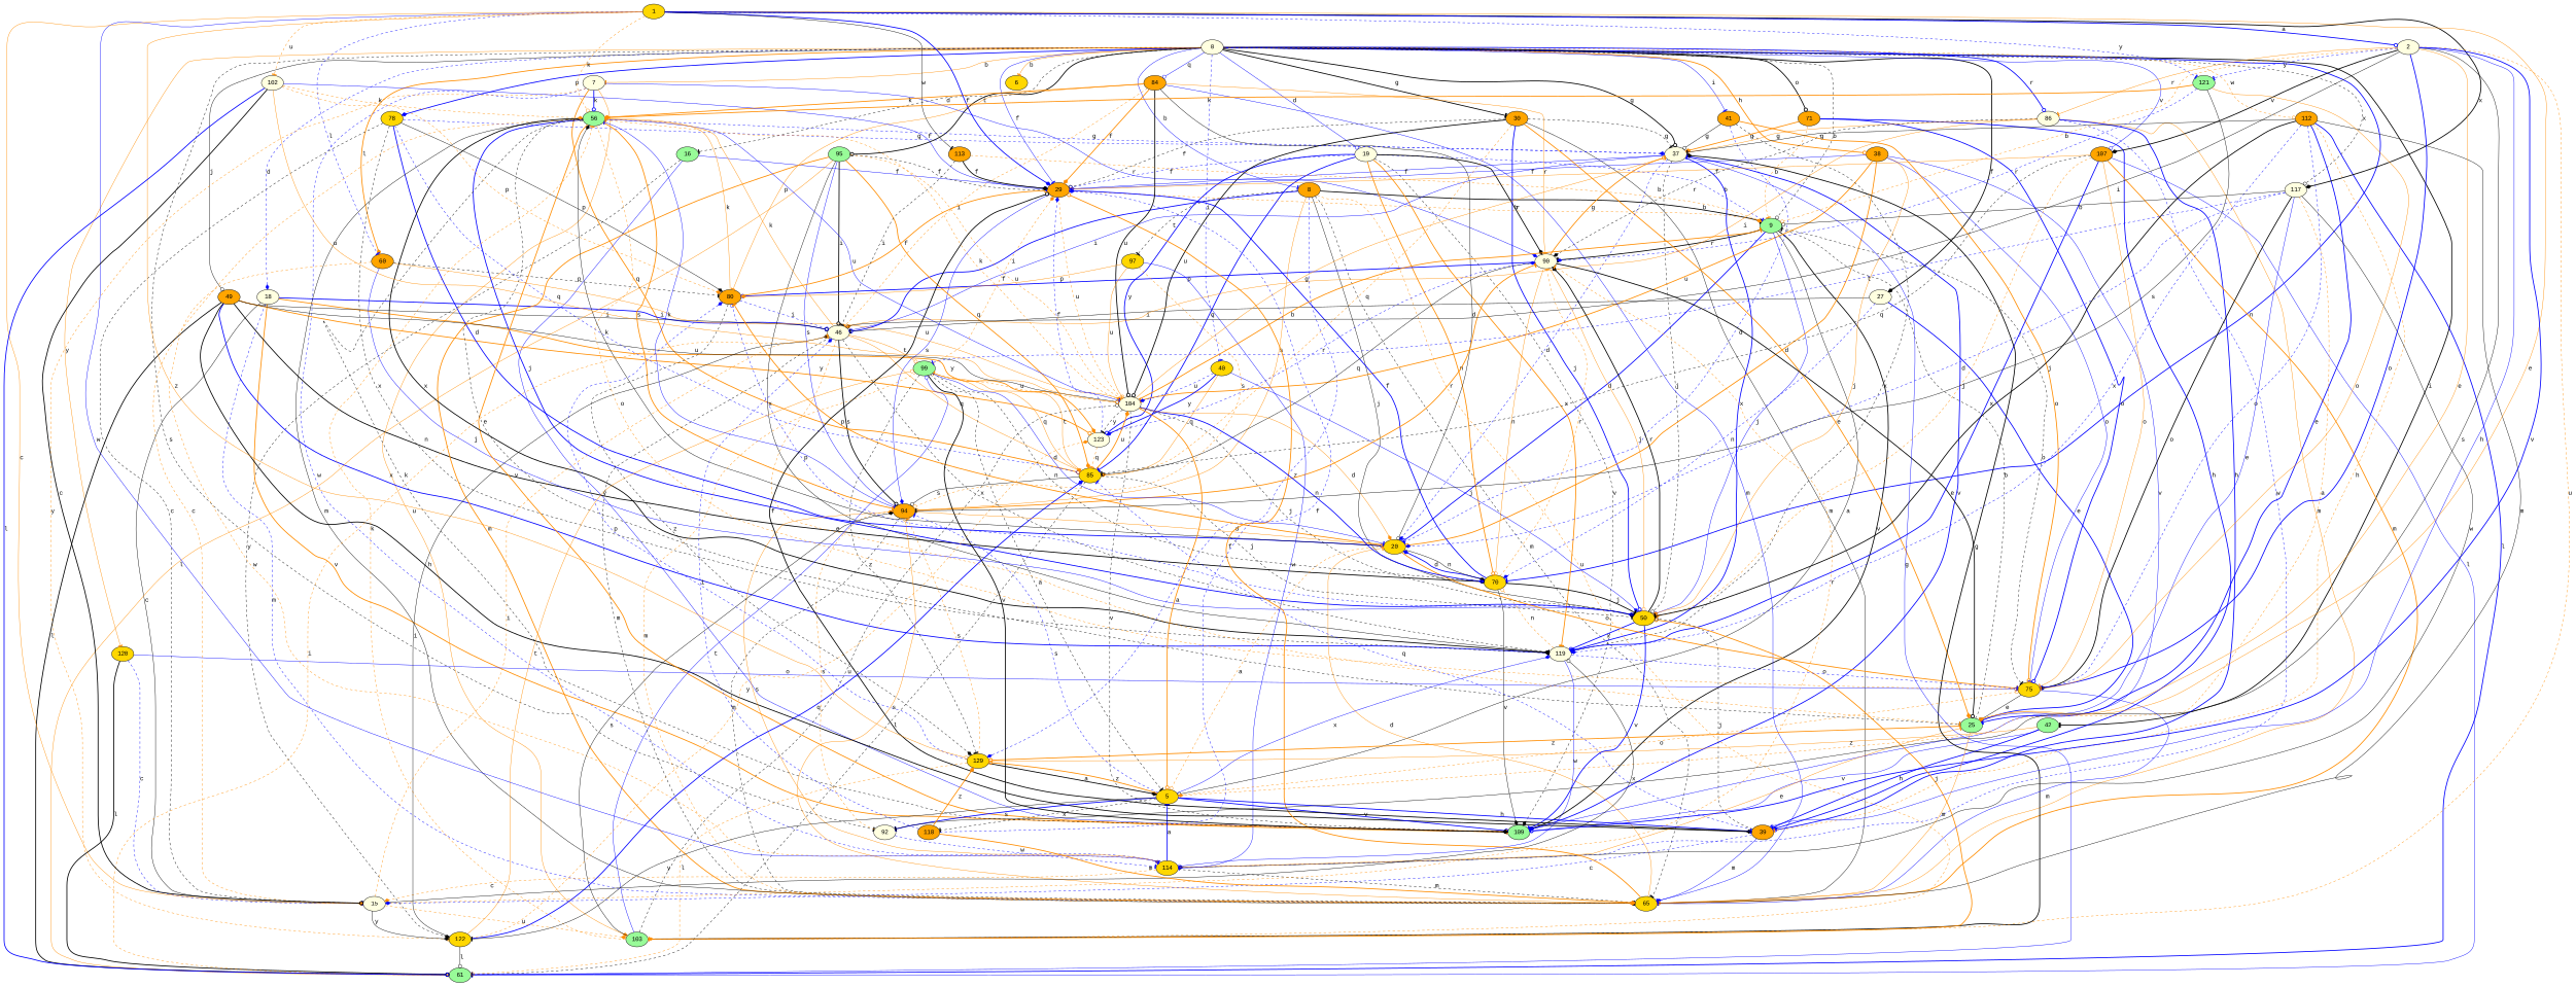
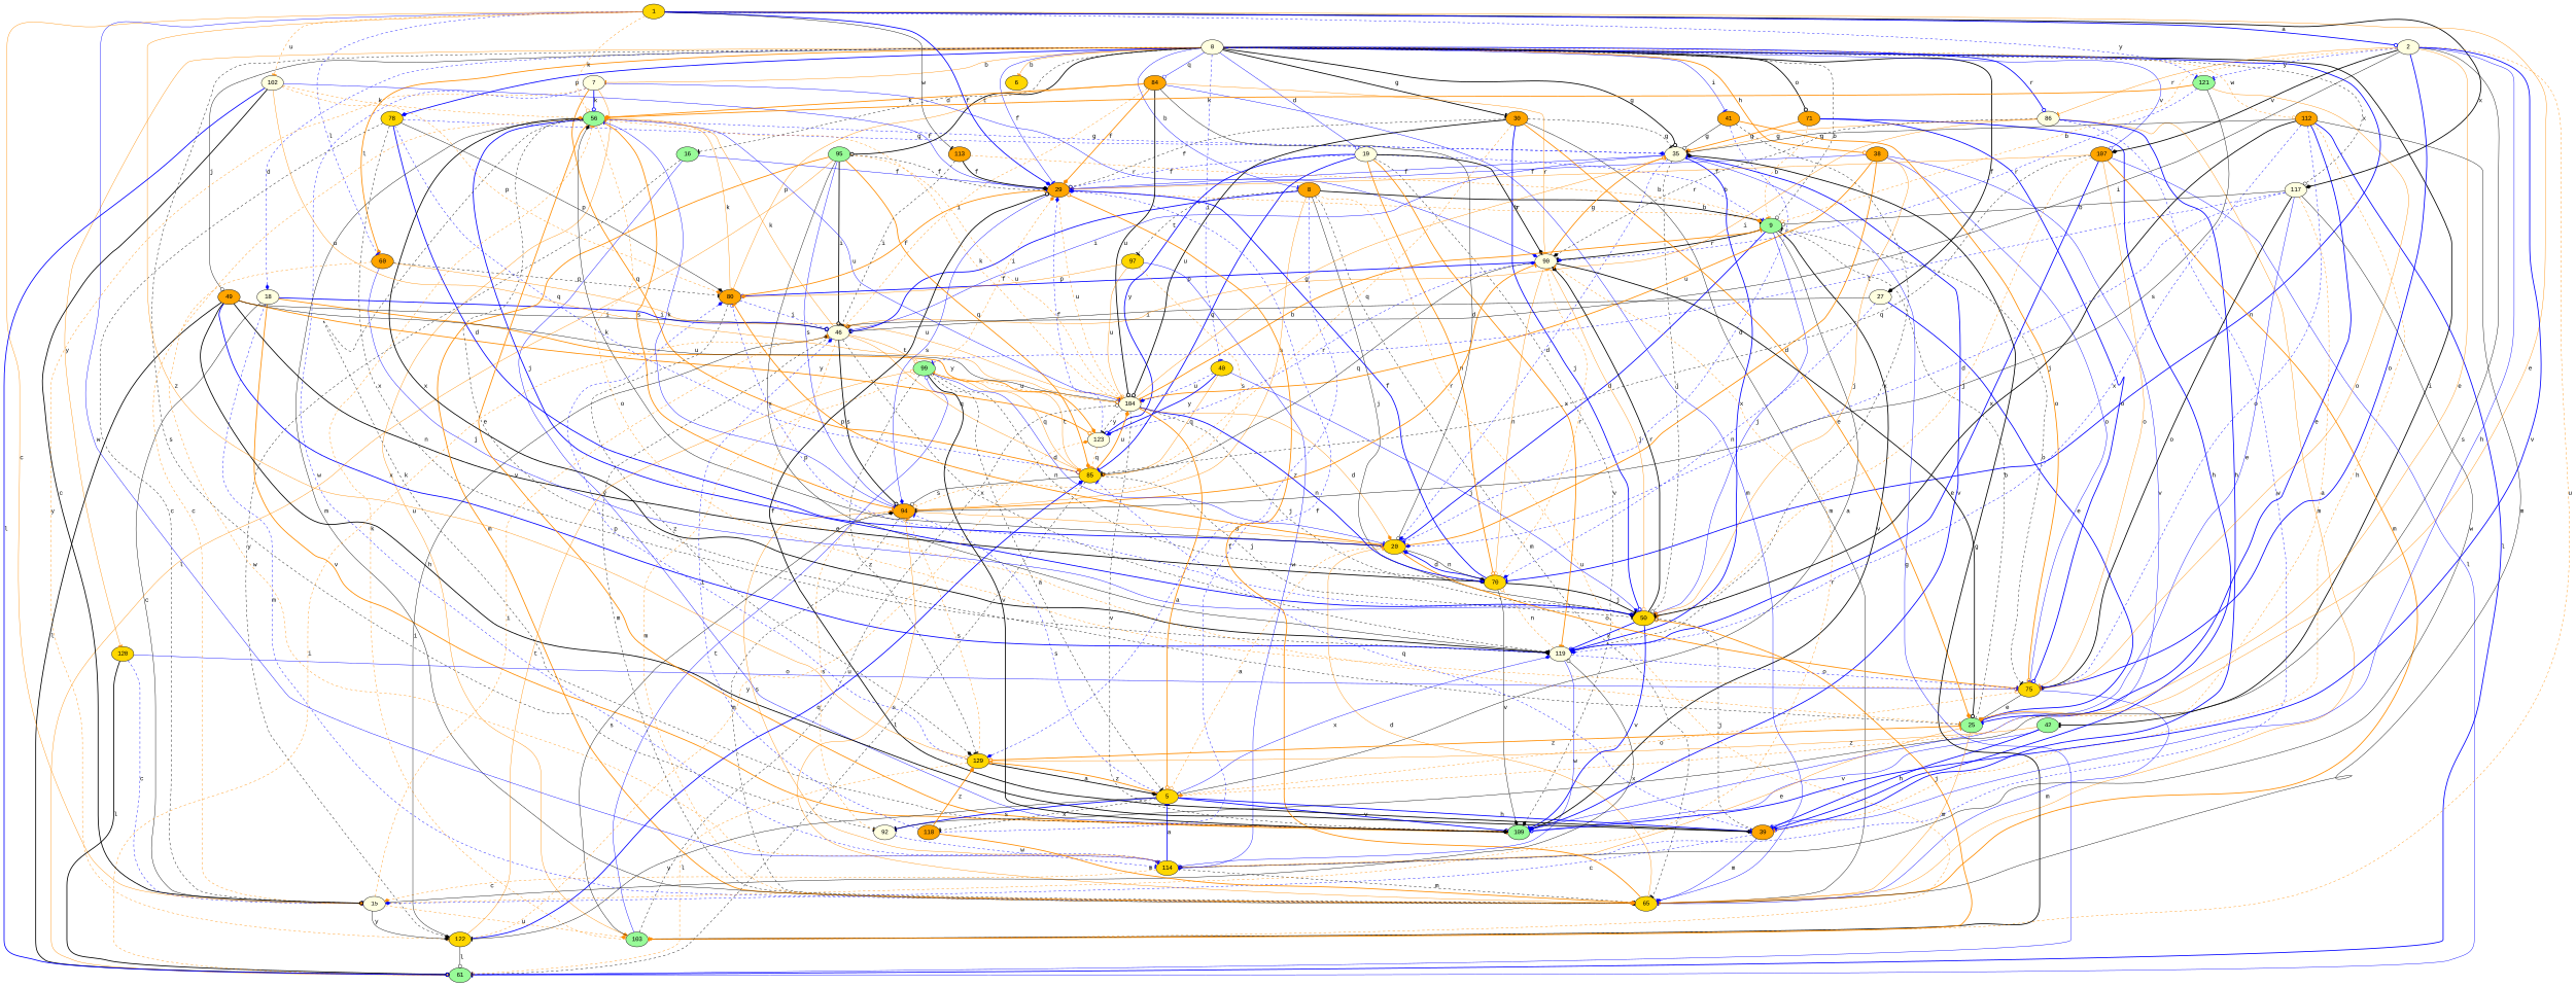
  strict digraph {
    fontname="Liberation Mono"
    node [fillcolor=lightyellow fontname="Liberation Mono" style=filled]
    edge [arrowhead=odot color=darkorange fontname="Liberation Mono" style=dashed]
    6 [fillcolor=gold]
    0
    7
    8 [fillcolor=orange]
    9 [fillcolor=palegreen]
    16 [fillcolor=palegreen]
    18
    19
    27
    29 [fillcolor=orange]
    30 [fillcolor=orange]
-   35 [label=37]
+   35
    38 [fillcolor=orange]
    40 [fillcolor=gold]
    41 [fillcolor=orange]
    42 [fillcolor=palegreen]
    49 [fillcolor=orange]
    60 [fillcolor=orange]
    70 [fillcolor=gold]
    71 [fillcolor=orange]
    78 [fillcolor=gold]
    84 [fillcolor=orange]
    86
    92
    95 [fillcolor=palegreen]
    107 [fillcolor=orange]
    112 [fillcolor=orange]
    117
    120 [fillcolor=gold]
    56 [fillcolor=palegreen]
    114 [fillcolor=gold]
    103 [fillcolor=palegreen]
    122 [fillcolor=gold]
    85 [fillcolor=gold]
    90
    129 [fillcolor=gold]
    46
    94 [fillcolor=orange]
    50 [fillcolor=gold]
    65 [fillcolor=gold]
    97 [fillcolor=gold]
    75 [fillcolor=gold]
    109 [fillcolor=palegreen]
    5 [fillcolor=gold]
    20 [fillcolor=gold]
    15
    123
    119
    25 [fillcolor=palegreen]
    104
    39 [fillcolor=orange]
    61 [fillcolor=palegreen]
    80 [fillcolor=orange]
    99 [fillcolor=palegreen]
    1 [fillcolor=gold]
    2
    102
    113 [fillcolor=orange]
    121 [fillcolor=palegreen]
    118 [fillcolor=orange]
    0 -> 6 [arrowhead=tee label=b style=solid]
    0 -> 7 [arrowhead=tee label=b style=solid]
    0 -> 8 [arrowhead=tee color=blue label=b style=solid]
    0 -> 9 [color=black label=b]
    0 -> 16 [arrowhead=tee color=black label=d]
    0 -> 18 [arrowhead=diamond color=blue label=d]
    0 -> 19 [color=blue label=d style=solid]
    0 -> 27 [arrowhead=diamond color=black label=f style=bold]
    0 -> 29 [arrowhead=tee color=blue label=f style=solid]
    0 -> 30 [arrowhead=tee color=black label=g style=bold]
    0 -> 35 [color=black label=g style=bold]
    0 -> 38 [label=h style=bold]
    0 -> 40 [arrowhead=tee color=blue label=i]
    0 -> 41 [arrowhead=tee color=blue label=i style=solid]
    0 -> 42 [arrowhead=tee color=black label=i style=bold]
    0 -> 49 [color=black label=j style=solid]
    0 -> 60 [arrowhead=diamond label=l style=bold]
    0 -> 70 [arrowhead=tee color=blue label=n style=bold]
    0 -> 71 [color=black label=o style=bold]
    0 -> 78 [arrowhead=diamond color=blue label=p style=bold]
    0 -> 84 [color=blue label=q style=solid]
    0 -> 86 [color=blue label=r style=bold]
    0 -> 92 [arrowhead=tee color=black label=s]
    0 -> 95 [color=black label=t style=bold]
    0 -> 107 [color=blue label=v style=solid]
    0 -> 112 [label=w]
    0 -> 117 [color=black label=x]
    0 -> 120 [arrowhead=tee label=y style=solid]
    7 -> 56 [color=blue label=k style=bold]
    7 -> 114 [arrowhead=diamond color=blue label=w]
    7 -> 103 [arrowhead=diamond label=u style=solid]
    7 -> 122 [arrowhead=tee label=y]
    7 -> 85 [label=q style=bold]
    7 -> 90 [arrowhead=diamond color=blue label=r style=solid]
    8 -> 9 [arrowhead=tee color=black label=b style=bold]
    8 -> 103 [arrowhead=tee label=u]
    8 -> 129 [arrowhead=diamond color=blue label=z]
    8 -> 46 [color=blue label=i style=bold]
    8 -> 94 [label=s style=solid]
    8 -> 50 [color=black label=j style=solid]
    8 -> 65 [arrowhead=tee color=black label=m]
    8 -> 97 [arrowhead=tee color=black label=t]
    9 -> 90 [arrowhead=tee color=black label=r style=bold]
    9 -> 50 [arrowhead=diamond color=blue label=j style=solid]
    9 -> 75 [arrowhead=tee color=black label=o]
    9 -> 109 [arrowhead=diamond color=black label=v style=bold]
    9 -> 5 [color=black label=a style=solid]
    9 -> 20 [color=blue label=d style=bold]
    16 -> 29 [arrowhead=diamond color=blue label=f style=solid]
    16 -> 122 [arrowhead=diamond color=black label=y]
    16 -> 109 [arrowhead=tee color=blue label=v style=solid]
    18 -> 46 [color=blue label=i style=bold]
    18 -> 65 [arrowhead=tee color=blue label=m]
    18 -> 109 [arrowhead=tee label=v style=bold]
    18 -> 15 [color=black label=c style=solid]
    18 -> 123 [arrowhead=diamond label=y style=bold]
    19 -> 9 [arrowhead=tee color=blue label=b]
    19 -> 29 [color=blue label=f]
    19 -> 70 [label=n style=bold]
    19 -> 85 [arrowhead=tee color=blue label=q style=bold]
    19 -> 90 [arrowhead=diamond color=black label=r style=bold]
    19 -> 109 [arrowhead=diamond color=black label=v]
    19 -> 123 [color=blue label=y style=bold]
    19 -> 119 [arrowhead=tee label=x style=bold]
    27 -> 70 [arrowhead=diamond color=blue label=n]
    27 -> 46 [arrowhead=tee color=black label=i style=solid]
    27 -> 25 [arrowhead=tee color=blue label=e style=bold]
    29 -> 9 [arrowhead=diamond label=b]
    29 -> 94 [arrowhead=diamond color=blue label=s style=solid]
    29 -> 104 [label=u]
    30 -> 29 [color=black label=f]
    30 -> 35 [arrowhead=tee color=black label=g]
    30 -> 85 [arrowhead=diamond label=q]
    30 -> 50 [color=blue label=j style=bold]
    30 -> 65 [arrowhead=tee color=black label=m style=solid]
    30 -> 25 [arrowhead=diamond label=e style=bold]
    30 -> 104 [color=black label=u style=bold]
    35 -> 29 [arrowhead=diamond color=blue label=f style=solid]
    35 -> 46 [color=blue label=i style=solid]
    35 -> 50 [color=black label=j]
    35 -> 109 [arrowhead=tee color=blue label=v style=bold]
    35 -> 20 [arrowhead=diamond color=blue label=d]
    35 -> 119 [arrowhead=diamond color=blue label=x style=bold]
    38 -> 29 [arrowhead=diamond color=blue label=f style=solid]
    38 -> 50 [arrowhead=diamond label=j style=solid]
    38 -> 75 [arrowhead=tee color=blue label=o style=solid]
    38 -> 109 [arrowhead=diamond color=blue label=v style=solid]
    38 -> 20 [label=d style=bold]
    38 -> 104 [arrowhead=tee label=u style=bold]
    40 -> 85 [label=q style=solid]
    40 -> 50 [arrowhead=diamond color=blue label=j style=solid]
    40 -> 123 [arrowhead=diamond color=blue label=y style=bold]
    40 -> 104 [arrowhead=diamond color=blue label=u]
    41 -> 35 [color=black label=g style=solid]
    41 -> 75 [label=o style=bold]
    41 -> 20 [arrowhead=tee color=blue label=d]
    41 -> 119 [color=black label=x]
    42 -> 129 [label=z style=solid]
    42 -> 109 [color=blue label=v style=solid]
    42 -> 39 [arrowhead=tee color=blue label=h style=bold]
    49 -> 70 [color=black label=n style=bold]
    49 -> 46 [color=black label=i style=solid]
    49 -> 123 [label=y style=bold]
    49 -> 119 [arrowhead=tee color=blue label=x style=bold]
    49 -> 104 [color=black label=u style=solid]
    49 -> 39 [arrowhead=diamond color=black label=h style=bold]
    49 -> 61 [color=black label=l style=bold]
    60 -> 114 [label=w]
    60 -> 50 [arrowhead=tee color=blue label=j style=solid]
    60 -> 104 [arrowhead=diamond label=u style=solid]
    60 -> 80 [arrowhead=tee color=black label=p]
    70 -> 29 [color=blue label=f style=bold]
    70 -> 90 [arrowhead=tee label=r]
    70 -> 50 [arrowhead=tee color=black label=j style=bold]
    70 -> 109 [arrowhead=diamond color=black label=v style=solid]
    70 -> 20 [arrowhead=diamond color=blue label=d style=bold]
    71 -> 9 [arrowhead=tee label=b]
    71 -> 35 [arrowhead=diamond label=g style=bold]
    71 -> 75 [color=blue label=o style=bold]
    71 -> 39 [arrowhead=diamond color=blue label=h style=bold]
    78 -> 35 [arrowhead=diamond color=blue label=g]
    78 -> 85 [color=blue label=q]
    78 -> 20 [color=blue label=d style=bold]
    78 -> 15 [arrowhead=tee color=black label=c]
    78 -> 119 [arrowhead=tee color=black label=x]
    78 -> 80 [arrowhead=diamond color=black label=p style=solid]
    84 -> 29 [arrowhead=diamond label=f style=bold]
    84 -> 56 [arrowhead=diamond label=k style=bold]
    84 -> 90 [arrowhead=tee label=r style=solid]
    84 -> 46 [arrowhead=tee label=i]
    84 -> 65 [arrowhead=diamond color=blue label=m style=solid]
    84 -> 20 [color=black label=d style=solid]
    84 -> 104 [color=black label=u style=bold]
    84 -> 80 [arrowhead=tee label=p style=solid]
    86 -> 35 [label=g style=solid]
    86 -> 114 [arrowhead=diamond color=blue label=w]
    86 -> 90 [arrowhead=diamond color=black label=r]
    86 -> 46 [arrowhead=diamond label=i style=solid]
    86 -> 65 [label=m style=solid]
    86 -> 39 [color=blue label=h style=bold]
    92 -> 114 [arrowhead=tee color=blue label=w]
    92 -> 94 [arrowhead=diamond label=s]
    95 -> 29 [arrowhead=tee color=black label=f]
    95 -> 85 [arrowhead=diamond label=q style=bold]
    95 -> 46 [color=black label=i style=bold]
    95 -> 94 [arrowhead=tee color=blue label=s style=solid]
    95 -> 65 [arrowhead=diamond label=m style=bold]
    95 -> 119 [arrowhead=diamond color=black label=x style=solid]
    95 -> 104 [arrowhead=tee label=u]
    95 -> 61 [arrowhead=tee label=l style=solid]
    107 -> 29 [label=f style=solid]
    107 -> 85 [arrowhead=tee color=black label=q]
    107 -> 50 [arrowhead=diamond label=j]
    107 -> 65 [arrowhead=tee label=m style=bold]
    107 -> 75 [arrowhead=tee label=o style=solid]
    107 -> 119 [arrowhead=tee color=blue label=x style=bold]
    107 -> 61 [arrowhead=tee color=blue label=l style=solid]
    112 -> 35 [arrowhead=tee color=black label=g style=solid]
    112 -> 50 [arrowhead=tee color=black label=j style=bold]
    112 -> 65 [arrowhead=tee color=black label=m style=solid]
    112 -> 75 [color=blue label=o]
    112 -> 119 [arrowhead=diamond color=blue label=x]
    112 -> 25 [arrowhead=tee color=blue label=e style=bold]
    112 -> 39 [arrowhead=tee label=h]
    112 -> 61 [arrowhead=tee color=blue label=l style=bold]
    117 -> 9 [color=black label=b style=solid]
    117 -> 114 [color=black label=w style=solid]
    117 -> 75 [arrowhead=diamond color=black label=o style=bold]
    117 -> 5 [arrowhead=diamond label=a]
    117 -> 20 [arrowhead=diamond color=blue label=d]
    117 -> 25 [color=blue label=e style=solid]
    117 -> 99 [arrowhead=tee color=blue label=t]
    120 -> 75 [color=blue label=o style=solid]
    120 -> 15 [arrowhead=tee color=blue label=c]
    120 -> 61 [color=black label=l style=bold]
    56 -> 35 [color=blue label=g]
    56 -> 94 [arrowhead=tee label=s style=bold]
    56 -> 50 [arrowhead=diamond color=blue label=j style=bold]
    56 -> 65 [color=black label=m style=solid]
    56 -> 75 [label=o]
    56 -> 109 [label=v style=bold]
    56 -> 15 [label=c]
    56 -> 119 [color=black label=x style=bold]
    56 -> 25 [arrowhead=tee color=black label=e]
    56 -> 104 [arrowhead=tee color=blue label=u style=solid]
    114 -> 94 [arrowhead=diamond label=s style=solid]
    114 -> 65 [color=black label=m]
    114 -> 5 [arrowhead=tee color=blue label=a style=bold]
    114 -> 15 [arrowhead=diamond label=c]
    114 -> 25 [arrowhead=tee label=e style=solid]
    103 -> 35 [arrowhead=diamond color=black label=g style=bold]
    103 -> 56 [arrowhead=tee label=k]
    103 -> 94 [arrowhead=diamond color=black label=s style=solid]
    103 -> 50 [label=j style=bold]
    103 -> 104 [color=black label=u]
    103 -> 99 [color=blue label=t style=solid]
    122 -> 85 [arrowhead=diamond color=blue label=q style=bold]
    122 -> 46 [arrowhead=diamond color=black label=i style=solid]
    122 -> 123 [arrowhead=diamond label=y]
    122 -> 61 [color=black label=l style=solid]
    122 -> 99 [label=t style=solid]
    85 -> 94 [color=black label=s style=solid]
    85 -> 50 [arrowhead=tee color=black label=j]
    85 -> 104 [arrowhead=diamond label=u style=bold]
    85 -> 61 [arrowhead=tee color=black label=l]
    85 -> 99 [arrowhead=tee label=t style=solid]
    90 -> 35 [label=g style=bold]
    90 -> 70 [label=n style=solid]
    90 -> 85 [color=black label=q style=solid]
    90 -> 50 [label=j style=solid]
    90 -> 25 [color=black label=e style=bold]
    90 -> 80 [color=blue label=p style=bold]
    129 -> 94 [arrowhead=tee label=s]
    129 -> 5 [arrowhead=diamond color=black label=a style=bold]
    129 -> 61 [label=l]
    129 -> 80 [arrowhead=diamond color=blue label=p]
    46 -> 56 [arrowhead=tee label=k style=solid]
    46 -> 85 [arrowhead=tee label=q style=solid]
    46 -> 94 [color=black label=s style=bold]
    46 -> 65 [color=black label=m]
    46 -> 119 [arrowhead=tee color=black label=x]
    46 -> 25 [arrowhead=tee label=e]
    46 -> 99 [label=t style=solid]
    94 -> 56 [arrowhead=tee color=blue label=k style=solid]
    94 -> 90 [arrowhead=tee label=r style=bold]
    94 -> 65 [arrowhead=tee color=black label=m]
    94 -> 20 [label=d style=solid]
    50 -> 90 [arrowhead=diamond color=black label=r style=bold]
    50 -> 109 [arrowhead=tee color=blue label=v style=bold]
    50 -> 119 [color=blue label=x style=bold]
    50 -> 80 [color=blue label=p]
    65 -> 29 [label=f style=bold]
    65 -> 94 [label=s style=solid]
    65 -> 20 [arrowhead=tee label=d style=solid]
    97 -> 114 [arrowhead=tee color=blue label=w style=solid]
    97 -> 94 [label=s]
    97 -> 104 [label=u style=solid]
    97 -> 80 [arrowhead=diamond label=p style=solid]
    75 -> 65 [arrowhead=tee color=blue label=m style=solid]
    75 -> 25 [color=black label=e style=solid]
    109 -> 56 [color=black label=k]
    5 -> 92 [arrowhead=tee color=blue label=s style=bold]
    5 -> 122 [arrowhead=tee color=black label=y style=solid]
    5 -> 129 [label=z style=bold]
    5 -> 94 [arrowhead=tee color=blue label=s]
    5 -> 75 [label=o]
    5 -> 109 [color=blue label=v style=bold]
    5 -> 119 [arrowhead=diamond color=blue label=x style=solid]
    5 -> 39 [arrowhead=tee color=blue label=h style=bold]
    5 -> 118 [arrowhead=tee color=black label=x]
    20 -> 70 [arrowhead=diamond color=black label=n style=solid]
    20 -> 56 [arrowhead=diamond color=black label=k style=solid]
    20 -> 75 [arrowhead=tee label=o style=bold]
    20 -> 5 [label=a]
    20 -> 80 [arrowhead=tee label=p style=bold]
    15 -> 103 [arrowhead=diamond label=u]
    15 -> 122 [arrowhead=diamond color=black label=y style=solid]
    15 -> 90 [arrowhead=tee label=r]
    15 -> 46 [arrowhead=tee label=i]
    15 -> 119 [color=black label=x style=solid]
    123 -> 29 [arrowhead=diamond color=blue label=f]
    123 -> 85 [arrowhead=tee label=q]
    123 -> 90 [arrowhead=diamond color=blue label=r]
    119 -> 70 [label=n]
    119 -> 114 [color=blue label=w style=solid]
    119 -> 75 [arrowhead=tee color=blue label=o]
    25 -> 9 [arrowhead=tee color=black label=b]
    25 -> 129 [label=z style=bold]
    25 -> 65 [label=m style=solid]
    104 -> 9 [arrowhead=tee label=b style=bold]
    104 -> 35 [arrowhead=tee label=g style=solid]
    104 -> 70 [arrowhead=diamond color=blue label=n style=bold]
    104 -> 56 [arrowhead=tee label=k]
    104 -> 50 [color=black label=j]
    104 -> 109 [arrowhead=diamond color=black label=v]
    104 -> 5 [label=a style=bold]
    104 -> 20 [arrowhead=diamond label=d style=solid]
    104 -> 123 [arrowhead=tee color=black label=y]
    39 -> 29 [color=black label=f style=bold]
    39 -> 85 [arrowhead=tee color=blue label=q]
    39 -> 50 [color=black label=j]
    39 -> 65 [arrowhead=tee color=blue label=m style=solid]
    39 -> 15 [arrowhead=diamond color=blue label=c]
    61 -> 35 [arrowhead=tee color=blue label=g style=solid]
    61 -> 46 [label=i]
    80 -> 29 [label=f style=bold]
    80 -> 56 [label=k style=solid]
    80 -> 129 [arrowhead=diamond color=black label=z]
    80 -> 46 [color=blue label=i]
    99 -> 29 [arrowhead=diamond label=f]
    99 -> 70 [color=black label=n]
    99 -> 85 [arrowhead=diamond label=q style=solid]
    99 -> 129 [arrowhead=tee color=black label=z]
    99 -> 65 [arrowhead=diamond label=m]
    99 -> 109 [arrowhead=diamond color=black label=v style=bold]
    99 -> 5 [arrowhead=tee color=black label=a]
    99 -> 20 [arrowhead=tee color=blue label=d style=solid]
    99 -> 104 [label=u]
    1 -> 29 [arrowhead=diamond color=blue label=f style=bold]
    1 -> 60 [arrowhead=tee color=blue label=l]
    1 -> 117 [arrowhead=diamond color=black label=x style=bold]
    1 -> 56 [label=k]
    1 -> 114 [arrowhead=tee color=blue label=w style=solid]
    1 -> 129 [label=z style=solid]
    1 -> 15 [arrowhead=diamond label=c style=solid]
    1 -> 25 [arrowhead=tee label=e style=solid]
    1 -> 2 [color=blue label=a style=bold]
    1 -> 102 [arrowhead=tee label=u]
    1 -> 113 [arrowhead=tee color=black label=w style=solid]
    1 -> 121 [arrowhead=tee color=blue label=y]
    2 -> 9 [label=b]
    2 -> 86 [arrowhead=tee label=r style=solid]
    2 -> 92 [arrowhead=tee color=black label=s style=solid]
    2 -> 107 [arrowhead=diamond color=black label=v style=bold]
    2 -> 103 [arrowhead=diamond label=u]
    2 -> 46 [color=black label=i style=solid]
    2 -> 75 [color=blue label=o style=bold]
    2 -> 109 [color=blue label=v style=bold]
    2 -> 25 [arrowhead=diamond label=e style=solid]
    2 -> 39 [color=blue label=h style=solid]
    2 -> 121 [arrowhead=tee color=blue label=y]
    102 -> 29 [arrowhead=tee color=blue label=f style=solid]
    102 -> 56 [arrowhead=diamond label=k]
    102 -> 15 [color=black label=c style=bold]
    102 -> 104 [label=u style=solid]
    102 -> 61 [color=blue label=l style=bold]
    102 -> 80 [arrowhead=diamond label=p]
    113 -> 9 [arrowhead=diamond label=b]
    113 -> 29 [arrowhead=diamond color=black label=f style=bold]
    113 -> 46 [arrowhead=tee color=black label=i]
    121 -> 56 [label=k style=bold]
    121 -> 90 [arrowhead=diamond color=blue label=r]
    121 -> 94 [arrowhead=tee color=black label=s style=solid]
    121 -> 75 [arrowhead=tee label=o style=solid]
    118 -> 29 [arrowhead=diamond color=blue label=f]
    118 -> 129 [arrowhead=diamond label=z style=bold]
    118 -> 46 [arrowhead=diamond color=blue label=i]
    118 -> 65 [arrowhead=diamond label=m style=bold]
  }
